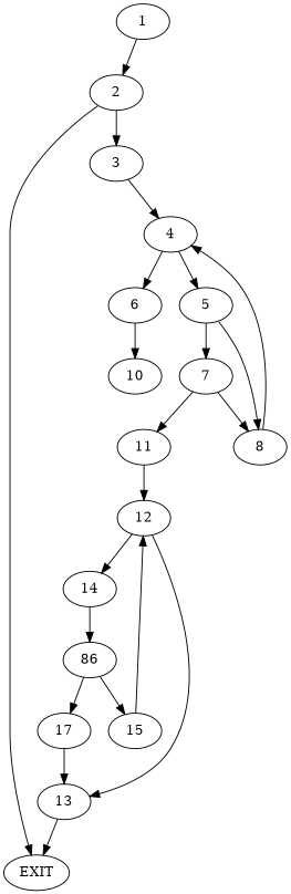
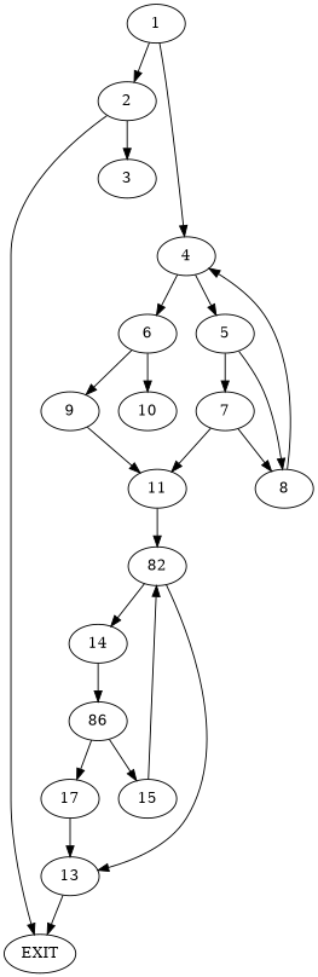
  digraph {
    1
    2
    n3 [label=EXIT]
    3
    4
    5
    6
    7
    8
+   9
    10
    11
-   12
+   12 [label=82]
    13
    14
    n16 [label=86]
    15
    17
    1 -> 2
    2 -> n3
    2 -> 3
-   3 -> 4
+   1 -> 4
    4 -> 5
    4 -> 6
    5 -> 7
    5 -> 8
+   6 -> 9
    6 -> 10
    7 -> 8
    7 -> 11
    8 -> 4
+   9 -> 11
    11 -> 12
    12 -> 13
    12 -> 14
    13 -> n3
    14 -> n16
    n16 -> 15
    n16 -> 17
    15 -> 12
    17 -> 13
  }
